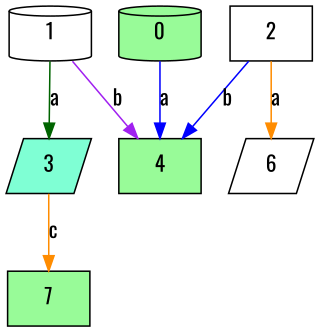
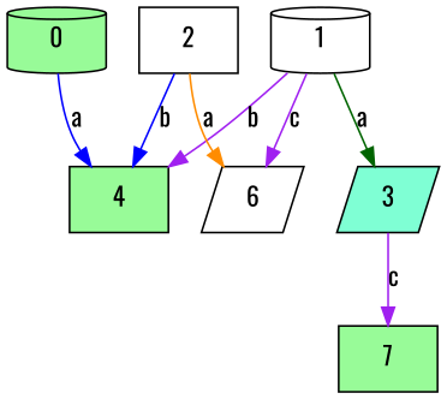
  strict digraph {
    fontname=Oswald
    node [fillcolor=palegreen fontname=Oswald shape=box style=filled]
    edge [color=blue fontname=Oswald]
    0 [shape=cylinder]
    4
    1 [fillcolor=white shape=cylinder]
    3 [fillcolor=aquamarine shape=parallelogram]
    6 [fillcolor=white shape=parallelogram]
    7
    2 [fillcolor=white]
    0 -> 4 [label=a]
    1 -> 4 [color=purple label=b]
    1 -> 3 [color=darkgreen label=a]
-   3 -> 7 [color=darkorange label=c]
+   1 -> 6 [color=purple label=c]
+   3 -> 7 [color=purple label=c]
    2 -> 4 [label=b]
    2 -> 6 [color=darkorange label=a]
  }
